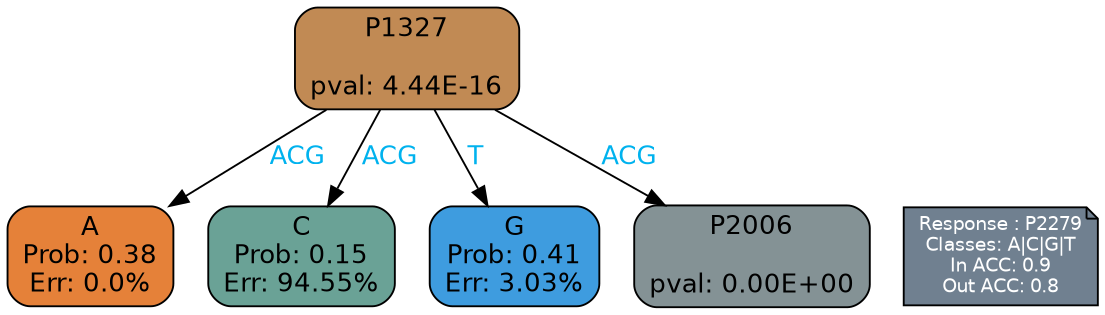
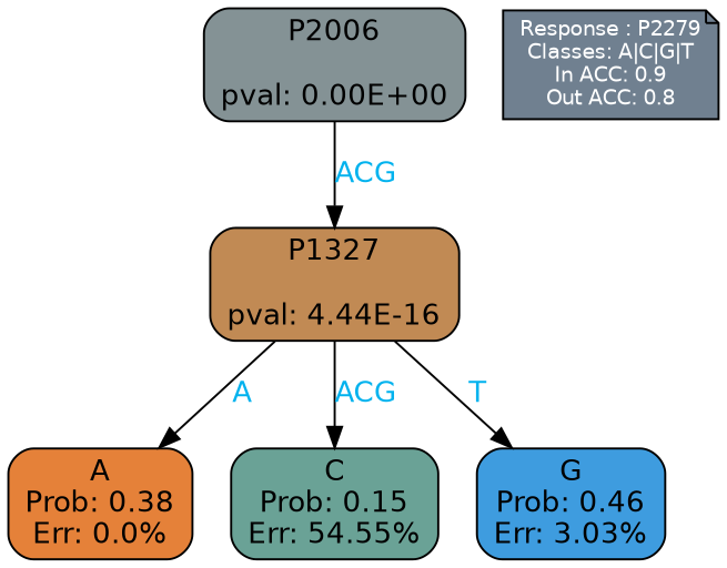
  digraph {
    ranksep=equally
    splines=polylines
    node [color=black fontname=helvetica shape=box style="filled, rounded"]
    edge [fontcolor=deepskyblue2 fontname=helvetica]
    n1 [fillcolor="#e58139" label="A\nProb: 0.38\nErr: 0.0%"]
-   n2 [fillcolor="#6aa296" label="C\nProb: 0.15\nErr: 94.55%"]
-   n3 [fillcolor="#3e9cdf" label="G\nProb: 0.41\nErr: 3.03%"]
+   n2 [fillcolor="#6aa296" label="C\nProb: 0.15\nErr: 54.55%"]
+   n3 [fillcolor="#3e9cdf" label="G\nProb: 0.46\nErr: 3.03%"]
    n4 [align=left fillcolor=slategray fontcolor=white fontsize=10 label="Response : P2279\nClasses: A|C|G|T\nIn ACC: 0.9\nOut ACC: 0.8\n" shape=note style=filled]
    n5 [fillcolor="#849295" label="P2006\n\npval: 0.00E+00"]
    n6 [fillcolor="#c18a54" label="P1327\n\npval: 4.44E-16"]
    subgraph sub_1 {
      rank=same
      n1
      n2
      n3
    }
    subgraph sub_2 {
      rank=same
      n4
      n5
    }
-   n6 -> n5 [label=ACG]
-   n6 -> n1 [label=ACG]
+   n5 -> n6 [label=ACG]
+   n6 -> n1 [label=A]
    n6 -> n2 [label=ACG]
    n6 -> n3 [label=T]
  }
